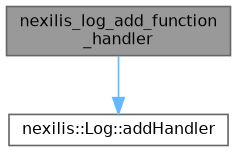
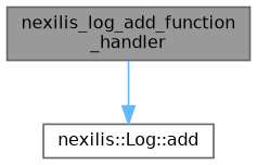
  digraph {
    rankdir=TB
    node [fontname=Helvetica fontsize=10 shape=box style=filled]
    n1 [color=gray40 fillcolor=grey60 fontcolor=black height=0.2 label="nexilis_log_add_function\l_handler" width=0.4]
-   n2 [color=grey40 fillcolor=white height=0.2 label="nexilis::Log::addHandler" width=0.4]
+   n2 [color=grey40 fillcolor=white height=0.2 label="nexilis::Log::add" width=0.4]
    n1 -> n2 [color=steelblue1 fontname=Helvetica fontsize=10 labelfontname=Helvetica labelfontsize=10 style=solid]
  }
